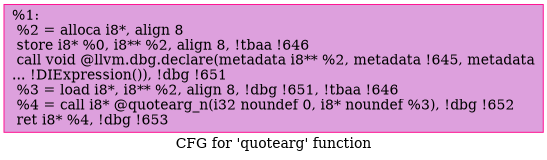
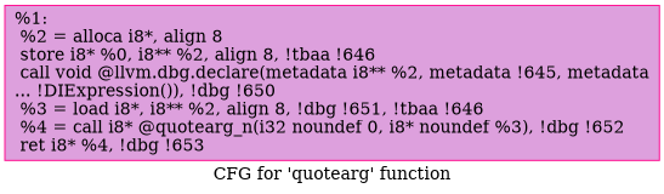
  digraph {
    label="CFG for 'quotearg' function"
    rankdir=LR
-   n1 [color=deeppink fillcolor=plum label="{%1:\l  %2 = alloca i8*, align 8\l  store i8* %0, i8** %2, align 8, !tbaa !646\l  call void @llvm.dbg.declare(metadata i8** %2, metadata !645, metadata\l... !DIExpression()), !dbg !651\l  %3 = load i8*, i8** %2, align 8, !dbg !651, !tbaa !646\l  %4 = call i8* @quotearg_n(i32 noundef 0, i8* noundef %3), !dbg !652\l  ret i8* %4, !dbg !653\l}" shape=record style=filled]
+   n1 [color=deeppink fillcolor=plum label="{%1:\l  %2 = alloca i8*, align 8\l  store i8* %0, i8** %2, align 8, !tbaa !646\l  call void @llvm.dbg.declare(metadata i8** %2, metadata !645, metadata\l... !DIExpression()), !dbg !650\l  %3 = load i8*, i8** %2, align 8, !dbg !651, !tbaa !646\l  %4 = call i8* @quotearg_n(i32 noundef 0, i8* noundef %3), !dbg !652\l  ret i8* %4, !dbg !653\l}" shape=record style=filled]
  }
